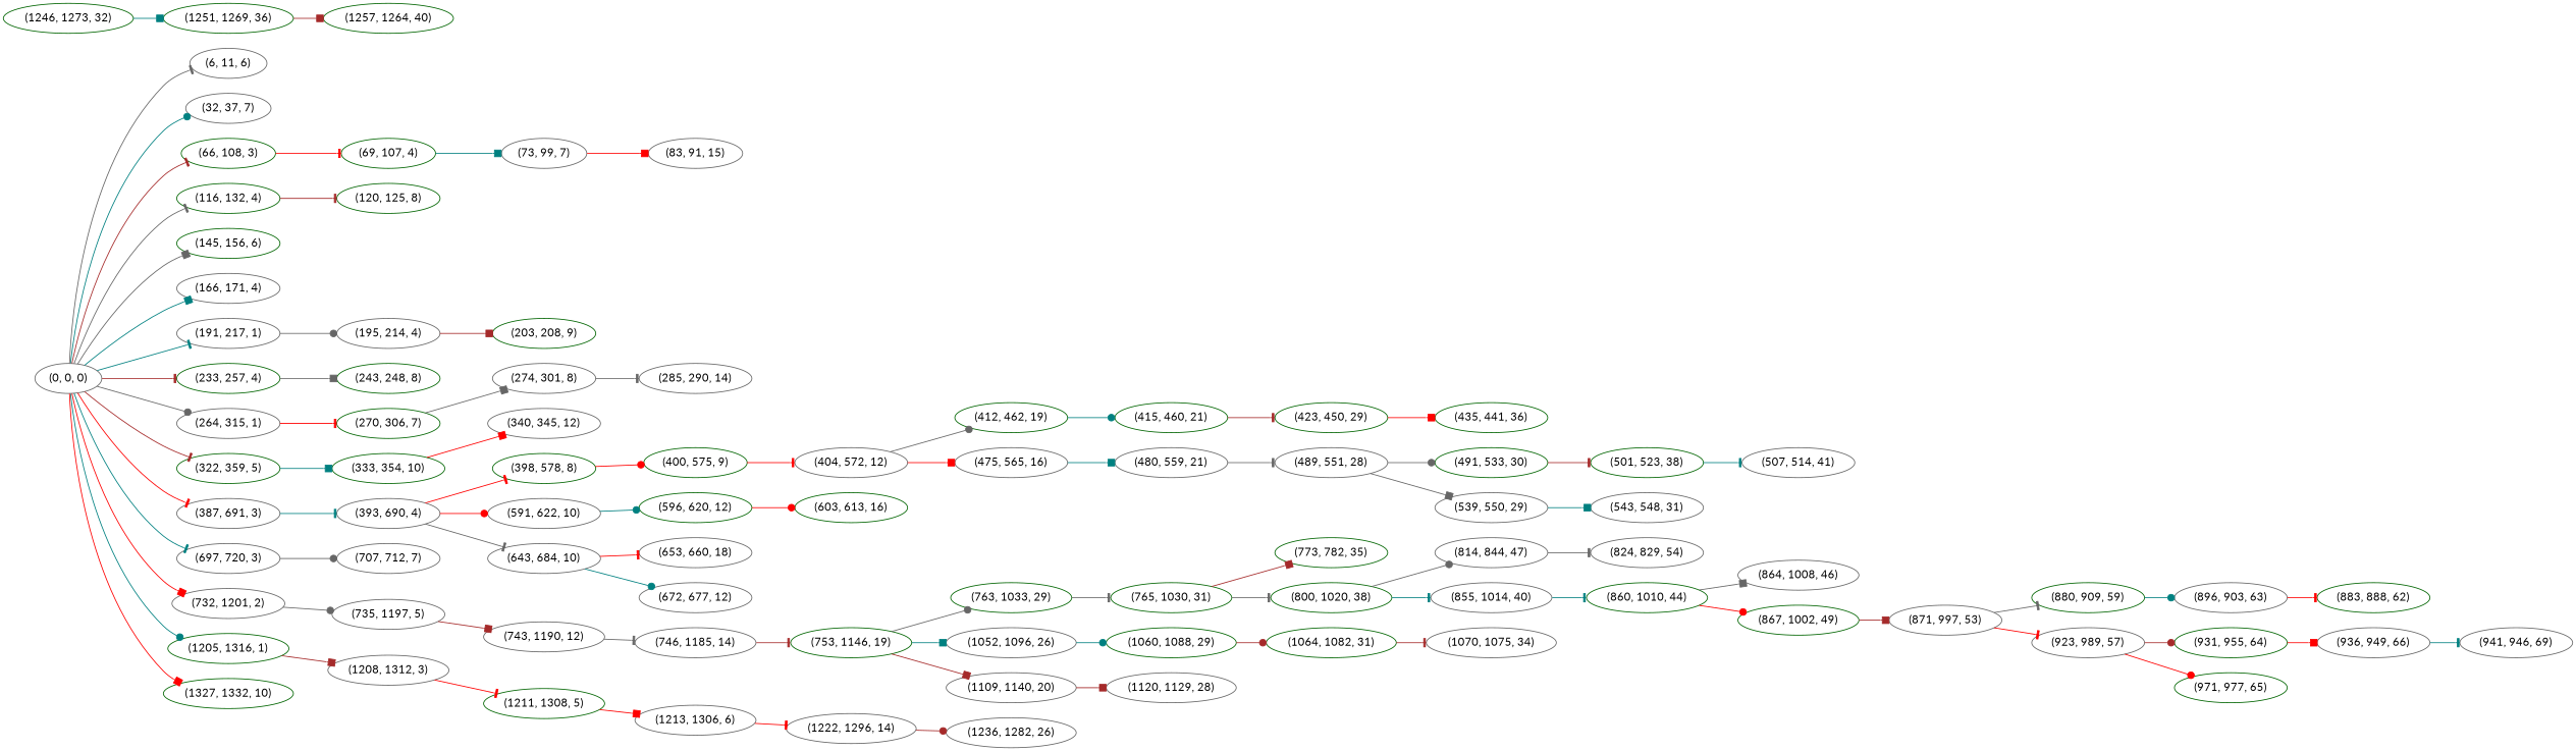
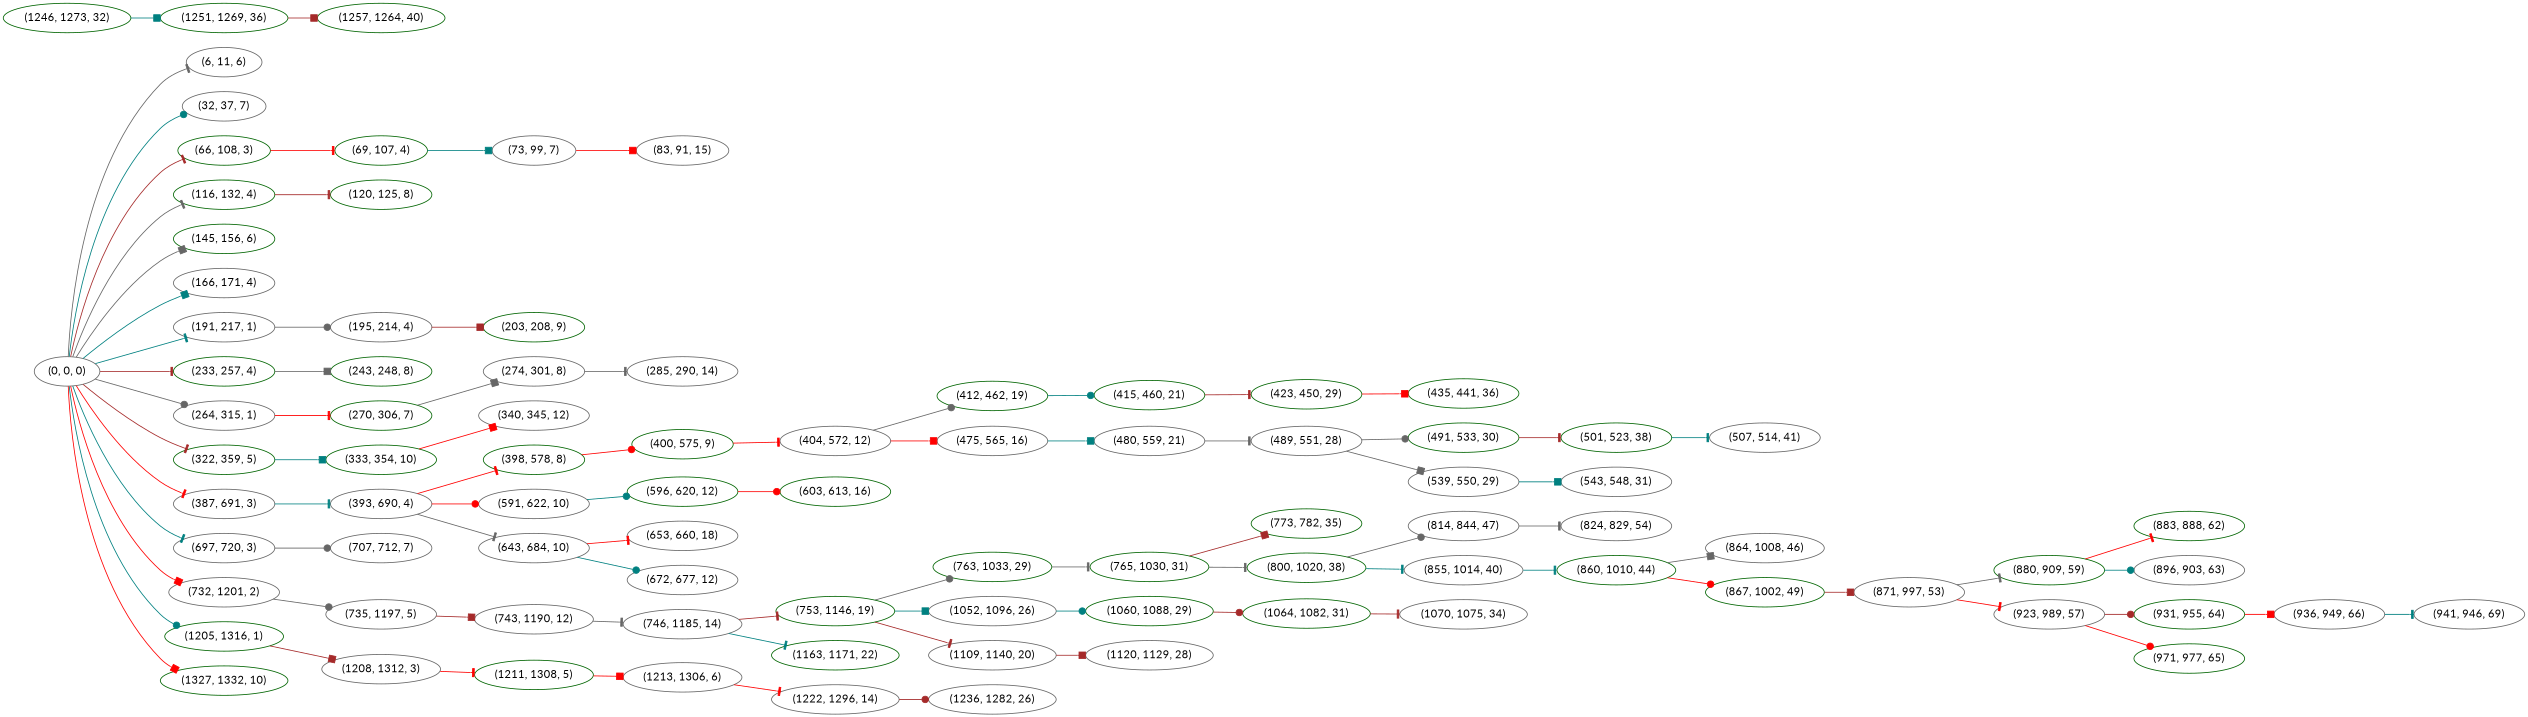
  digraph {
    fontname=Lato
    rankdir=LR
    node [color=gray40 fontname=Lato]
    edge [arrowhead=tee color=gray40 fontname=Lato]
    "(0, 0, 0)"
    "(6, 11, 6)"
    "(32, 37, 7)"
    "(66, 108, 3)" [color=darkgreen]
    "(116, 132, 4)" [color=darkgreen]
    "(145, 156, 6)" [color=darkgreen]
    "(166, 171, 4)"
    "(191, 217, 1)"
    "(233, 257, 4)" [color=darkgreen]
    "(264, 315, 1)"
    "(322, 359, 5)" [color=darkgreen]
    "(387, 691, 3)"
    "(697, 720, 3)"
    "(732, 1201, 2)"
    "(1205, 1316, 1)" [color=darkgreen]
    "(1327, 1332, 10)" [color=darkgreen]
    "(69, 107, 4)" [color=darkgreen]
    "(120, 125, 8)" [color=darkgreen]
    "(195, 214, 4)"
    "(243, 248, 8)" [color=darkgreen]
    "(270, 306, 7)" [color=darkgreen]
    "(333, 354, 10)" [color=darkgreen]
    "(393, 690, 4)"
    "(707, 712, 7)"
    "(735, 1197, 5)"
    "(1208, 1312, 3)"
    "(73, 99, 7)"
    "(83, 91, 15)"
    "(203, 208, 9)" [color=darkgreen]
    "(274, 301, 8)"
    "(285, 290, 14)"
    "(340, 345, 12)"
    "(398, 578, 8)" [color=darkgreen]
    "(591, 622, 10)"
    "(643, 684, 10)"
    "(400, 575, 9)" [color=darkgreen]
    "(596, 620, 12)" [color=darkgreen]
    "(653, 660, 18)"
    "(672, 677, 12)"
    "(404, 572, 12)"
    "(412, 462, 19)" [color=darkgreen]
    "(475, 565, 16)"
    "(415, 460, 21)" [color=darkgreen]
    "(480, 559, 21)"
    "(423, 450, 29)" [color=darkgreen]
    "(435, 441, 36)" [color=darkgreen]
    "(489, 551, 28)"
    "(491, 533, 30)" [color=darkgreen]
    "(539, 550, 29)"
    "(501, 523, 38)" [color=darkgreen]
    "(543, 548, 31)"
    "(507, 514, 41)"
    "(603, 613, 16)" [color=darkgreen]
    "(743, 1190, 12)"
    "(746, 1185, 14)"
    "(753, 1146, 19)" [color=darkgreen]
+   "(1163, 1171, 22)" [color=darkgreen]
    "(763, 1033, 29)" [color=darkgreen]
    "(1052, 1096, 26)"
    "(1109, 1140, 20)"
    "(765, 1030, 31)" [color=darkgreen]
    "(1060, 1088, 29)" [color=darkgreen]
    "(1120, 1129, 28)"
    "(773, 782, 35)" [color=darkgreen]
    "(800, 1020, 38)" [color=darkgreen]
    "(814, 844, 47)"
    "(855, 1014, 40)"
    "(824, 829, 54)"
    "(860, 1010, 44)" [color=darkgreen]
    "(864, 1008, 46)"
    "(867, 1002, 49)" [color=darkgreen]
    "(871, 997, 53)"
    "(880, 909, 59)" [color=darkgreen]
    "(923, 989, 57)"
    "(883, 888, 62)" [color=darkgreen]
    "(896, 903, 63)"
    "(931, 955, 64)" [color=darkgreen]
    "(971, 977, 65)" [color=darkgreen]
    "(936, 949, 66)"
    "(941, 946, 69)"
    "(1064, 1082, 31)" [color=darkgreen]
    "(1070, 1075, 34)"
    "(1211, 1308, 5)" [color=darkgreen]
    "(1213, 1306, 6)"
    "(1222, 1296, 14)"
    "(1236, 1282, 26)"
    "(1246, 1273, 32)" [color=darkgreen]
    "(1251, 1269, 36)" [color=darkgreen]
    "(1257, 1264, 40)" [color=darkgreen]
    "(0, 0, 0)" -> "(6, 11, 6)"
    "(0, 0, 0)" -> "(32, 37, 7)" [arrowhead=dot color=teal]
    "(0, 0, 0)" -> "(66, 108, 3)" [color=brown]
    "(0, 0, 0)" -> "(116, 132, 4)"
    "(0, 0, 0)" -> "(145, 156, 6)" [arrowhead=box]
    "(0, 0, 0)" -> "(166, 171, 4)" [arrowhead=box color=teal]
    "(0, 0, 0)" -> "(191, 217, 1)" [color=teal]
    "(0, 0, 0)" -> "(233, 257, 4)" [color=brown]
    "(0, 0, 0)" -> "(264, 315, 1)" [arrowhead=dot]
    "(0, 0, 0)" -> "(322, 359, 5)" [color=brown]
    "(0, 0, 0)" -> "(387, 691, 3)" [color=red]
    "(0, 0, 0)" -> "(697, 720, 3)" [color=teal]
    "(0, 0, 0)" -> "(732, 1201, 2)" [arrowhead=box color=red]
    "(0, 0, 0)" -> "(1205, 1316, 1)" [arrowhead=dot color=teal]
    "(0, 0, 0)" -> "(1327, 1332, 10)" [arrowhead=box color=red]
    "(66, 108, 3)" -> "(69, 107, 4)" [color=red]
    "(116, 132, 4)" -> "(120, 125, 8)" [color=brown]
    "(191, 217, 1)" -> "(195, 214, 4)" [arrowhead=dot]
    "(233, 257, 4)" -> "(243, 248, 8)" [arrowhead=box]
    "(264, 315, 1)" -> "(270, 306, 7)" [color=red]
    "(322, 359, 5)" -> "(333, 354, 10)" [arrowhead=box color=teal]
    "(387, 691, 3)" -> "(393, 690, 4)" [color=teal]
    "(697, 720, 3)" -> "(707, 712, 7)" [arrowhead=dot]
    "(732, 1201, 2)" -> "(735, 1197, 5)" [arrowhead=dot]
    "(1205, 1316, 1)" -> "(1208, 1312, 3)" [arrowhead=box color=brown]
    "(69, 107, 4)" -> "(73, 99, 7)" [arrowhead=box color=teal]
    "(195, 214, 4)" -> "(203, 208, 9)" [arrowhead=box color=brown]
    "(270, 306, 7)" -> "(274, 301, 8)" [arrowhead=box]
    "(333, 354, 10)" -> "(340, 345, 12)" [arrowhead=box color=red]
    "(393, 690, 4)" -> "(398, 578, 8)" [color=red]
    "(393, 690, 4)" -> "(591, 622, 10)" [arrowhead=dot color=red]
    "(393, 690, 4)" -> "(643, 684, 10)"
    "(735, 1197, 5)" -> "(743, 1190, 12)" [arrowhead=box color=brown]
    "(1208, 1312, 3)" -> "(1211, 1308, 5)" [color=red]
    "(73, 99, 7)" -> "(83, 91, 15)" [arrowhead=box color=red]
    "(274, 301, 8)" -> "(285, 290, 14)"
    "(398, 578, 8)" -> "(400, 575, 9)" [arrowhead=dot color=red]
    "(591, 622, 10)" -> "(596, 620, 12)" [arrowhead=dot color=teal]
    "(643, 684, 10)" -> "(653, 660, 18)" [color=red]
    "(643, 684, 10)" -> "(672, 677, 12)" [arrowhead=dot color=teal]
    "(400, 575, 9)" -> "(404, 572, 12)" [color=red]
    "(596, 620, 12)" -> "(603, 613, 16)" [arrowhead=dot color=red]
    "(404, 572, 12)" -> "(412, 462, 19)" [arrowhead=dot]
    "(404, 572, 12)" -> "(475, 565, 16)" [arrowhead=box color=red]
    "(412, 462, 19)" -> "(415, 460, 21)" [arrowhead=dot color=teal]
    "(475, 565, 16)" -> "(480, 559, 21)" [arrowhead=box color=teal]
    "(415, 460, 21)" -> "(423, 450, 29)" [color=brown]
    "(480, 559, 21)" -> "(489, 551, 28)"
    "(423, 450, 29)" -> "(435, 441, 36)" [arrowhead=box color=red]
    "(489, 551, 28)" -> "(491, 533, 30)" [arrowhead=dot]
    "(489, 551, 28)" -> "(539, 550, 29)" [arrowhead=box]
    "(491, 533, 30)" -> "(501, 523, 38)" [color=brown]
    "(539, 550, 29)" -> "(543, 548, 31)" [arrowhead=box color=teal]
    "(501, 523, 38)" -> "(507, 514, 41)" [color=teal]
    "(743, 1190, 12)" -> "(746, 1185, 14)"
    "(746, 1185, 14)" -> "(753, 1146, 19)" [color=brown]
+   "(746, 1185, 14)" -> "(1163, 1171, 22)" [color=teal]
    "(753, 1146, 19)" -> "(763, 1033, 29)" [arrowhead=dot]
    "(753, 1146, 19)" -> "(1052, 1096, 26)" [arrowhead=box color=teal]
-   "(753, 1146, 19)" -> "(1109, 1140, 20)" [arrowhead=box color=brown]
+   "(753, 1146, 19)" -> "(1109, 1140, 20)" [color=brown]
    "(763, 1033, 29)" -> "(765, 1030, 31)"
    "(1052, 1096, 26)" -> "(1060, 1088, 29)" [arrowhead=dot color=teal]
    "(1109, 1140, 20)" -> "(1120, 1129, 28)" [arrowhead=box color=brown]
    "(765, 1030, 31)" -> "(773, 782, 35)" [arrowhead=box color=brown]
    "(765, 1030, 31)" -> "(800, 1020, 38)"
    "(1060, 1088, 29)" -> "(1064, 1082, 31)" [arrowhead=dot color=brown]
    "(800, 1020, 38)" -> "(814, 844, 47)" [arrowhead=dot]
    "(800, 1020, 38)" -> "(855, 1014, 40)" [color=teal]
    "(814, 844, 47)" -> "(824, 829, 54)"
    "(855, 1014, 40)" -> "(860, 1010, 44)" [color=teal]
    "(860, 1010, 44)" -> "(864, 1008, 46)" [arrowhead=box]
    "(860, 1010, 44)" -> "(867, 1002, 49)" [arrowhead=dot color=red]
    "(867, 1002, 49)" -> "(871, 997, 53)" [arrowhead=box color=brown]
    "(871, 997, 53)" -> "(880, 909, 59)"
    "(871, 997, 53)" -> "(923, 989, 57)" [color=red]
-   "(896, 903, 63)" -> "(883, 888, 62)" [color=red]
+   "(880, 909, 59)" -> "(883, 888, 62)" [color=red]
    "(880, 909, 59)" -> "(896, 903, 63)" [arrowhead=dot color=teal]
    "(923, 989, 57)" -> "(931, 955, 64)" [arrowhead=dot color=brown]
    "(923, 989, 57)" -> "(971, 977, 65)" [arrowhead=dot color=red]
    "(931, 955, 64)" -> "(936, 949, 66)" [arrowhead=box color=red]
    "(936, 949, 66)" -> "(941, 946, 69)" [color=teal]
    "(1064, 1082, 31)" -> "(1070, 1075, 34)" [color=brown]
    "(1211, 1308, 5)" -> "(1213, 1306, 6)" [arrowhead=box color=red]
    "(1213, 1306, 6)" -> "(1222, 1296, 14)" [color=red]
    "(1222, 1296, 14)" -> "(1236, 1282, 26)" [arrowhead=dot color=brown]
    "(1246, 1273, 32)" -> "(1251, 1269, 36)" [arrowhead=box color=teal]
    "(1251, 1269, 36)" -> "(1257, 1264, 40)" [arrowhead=box color=brown]
  }
